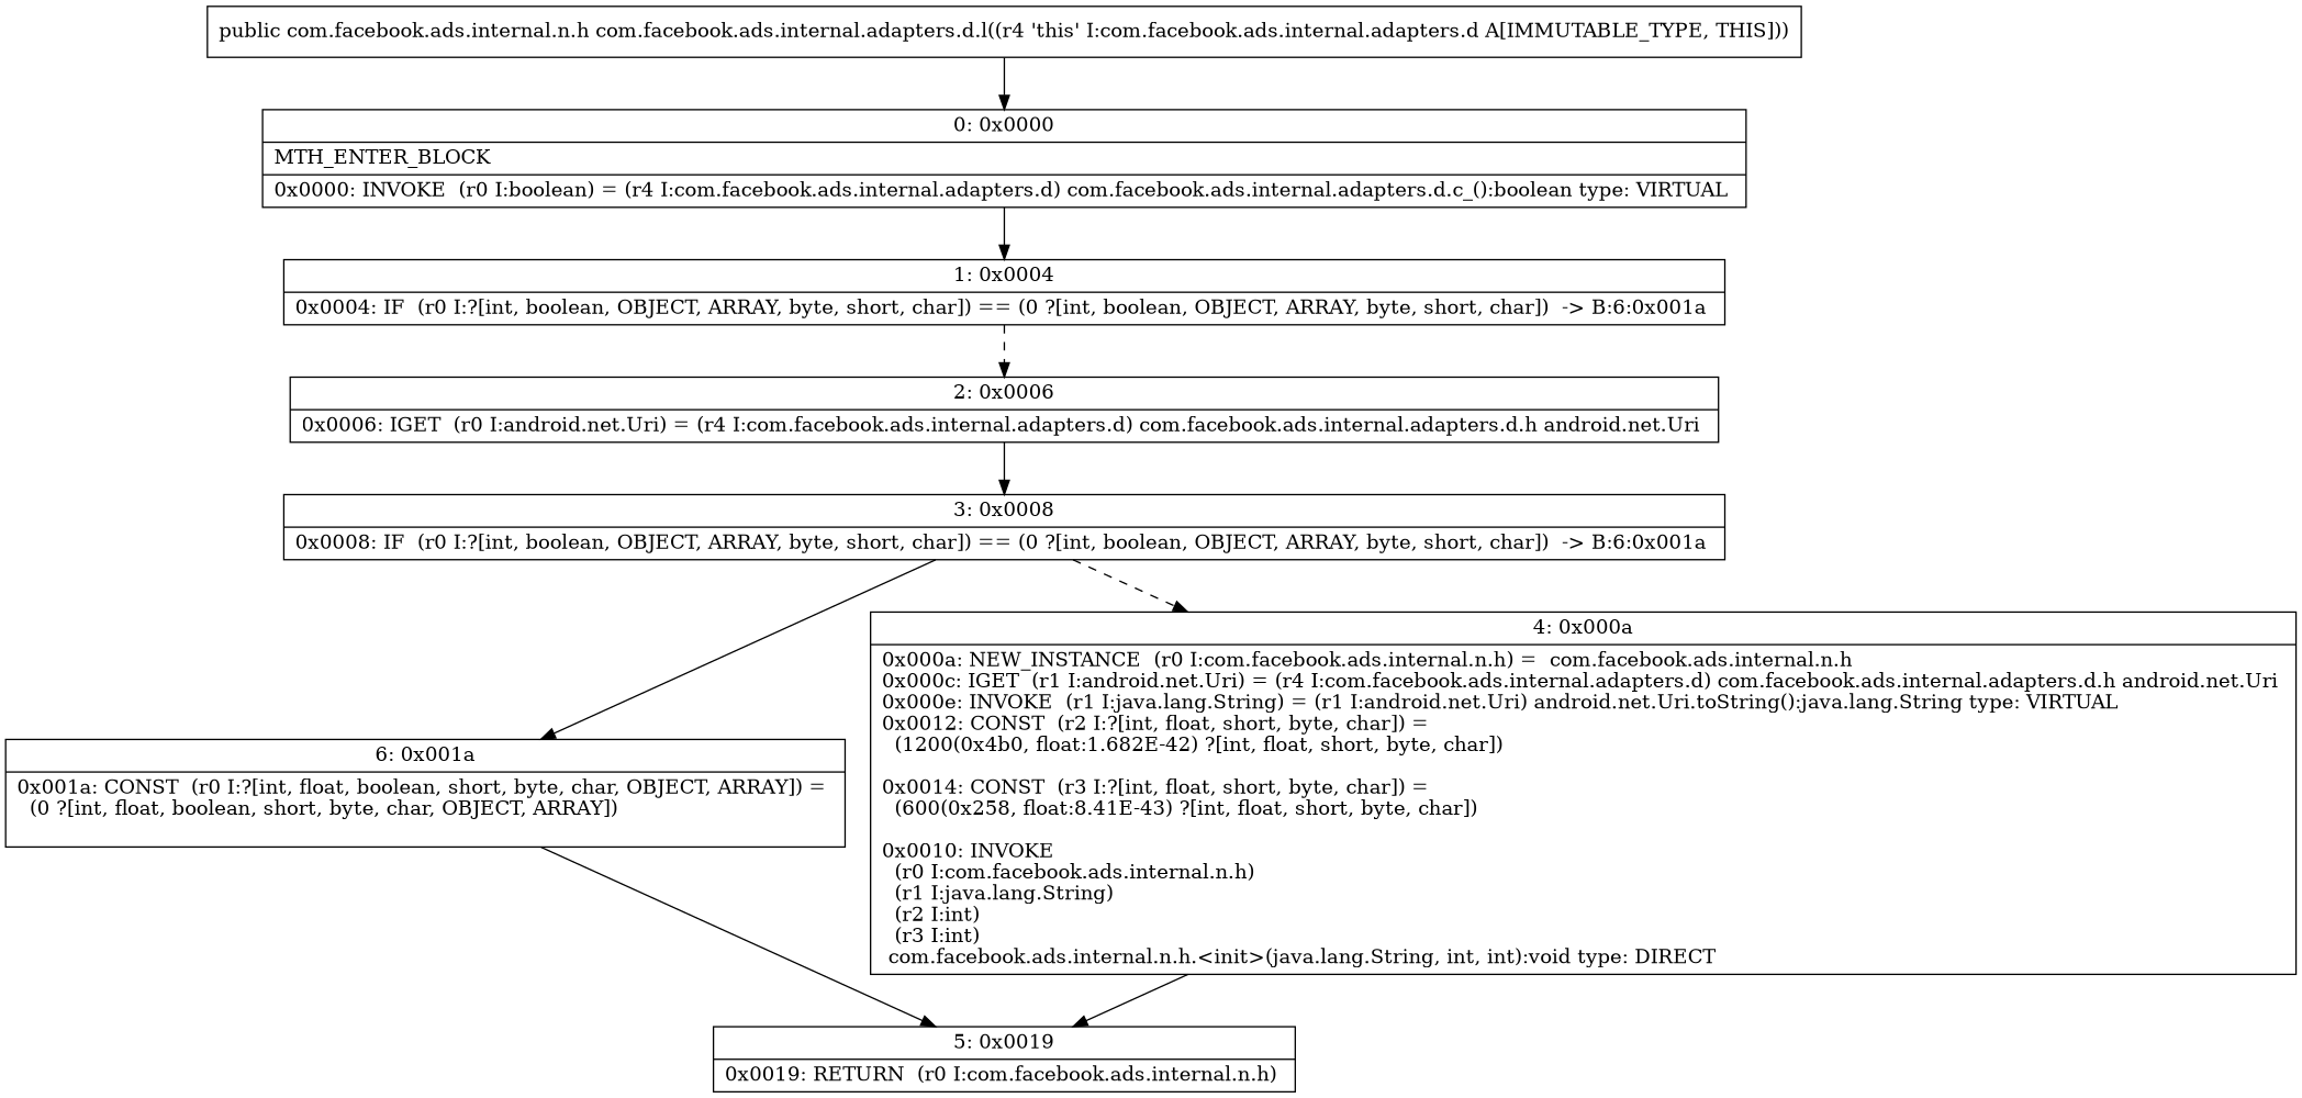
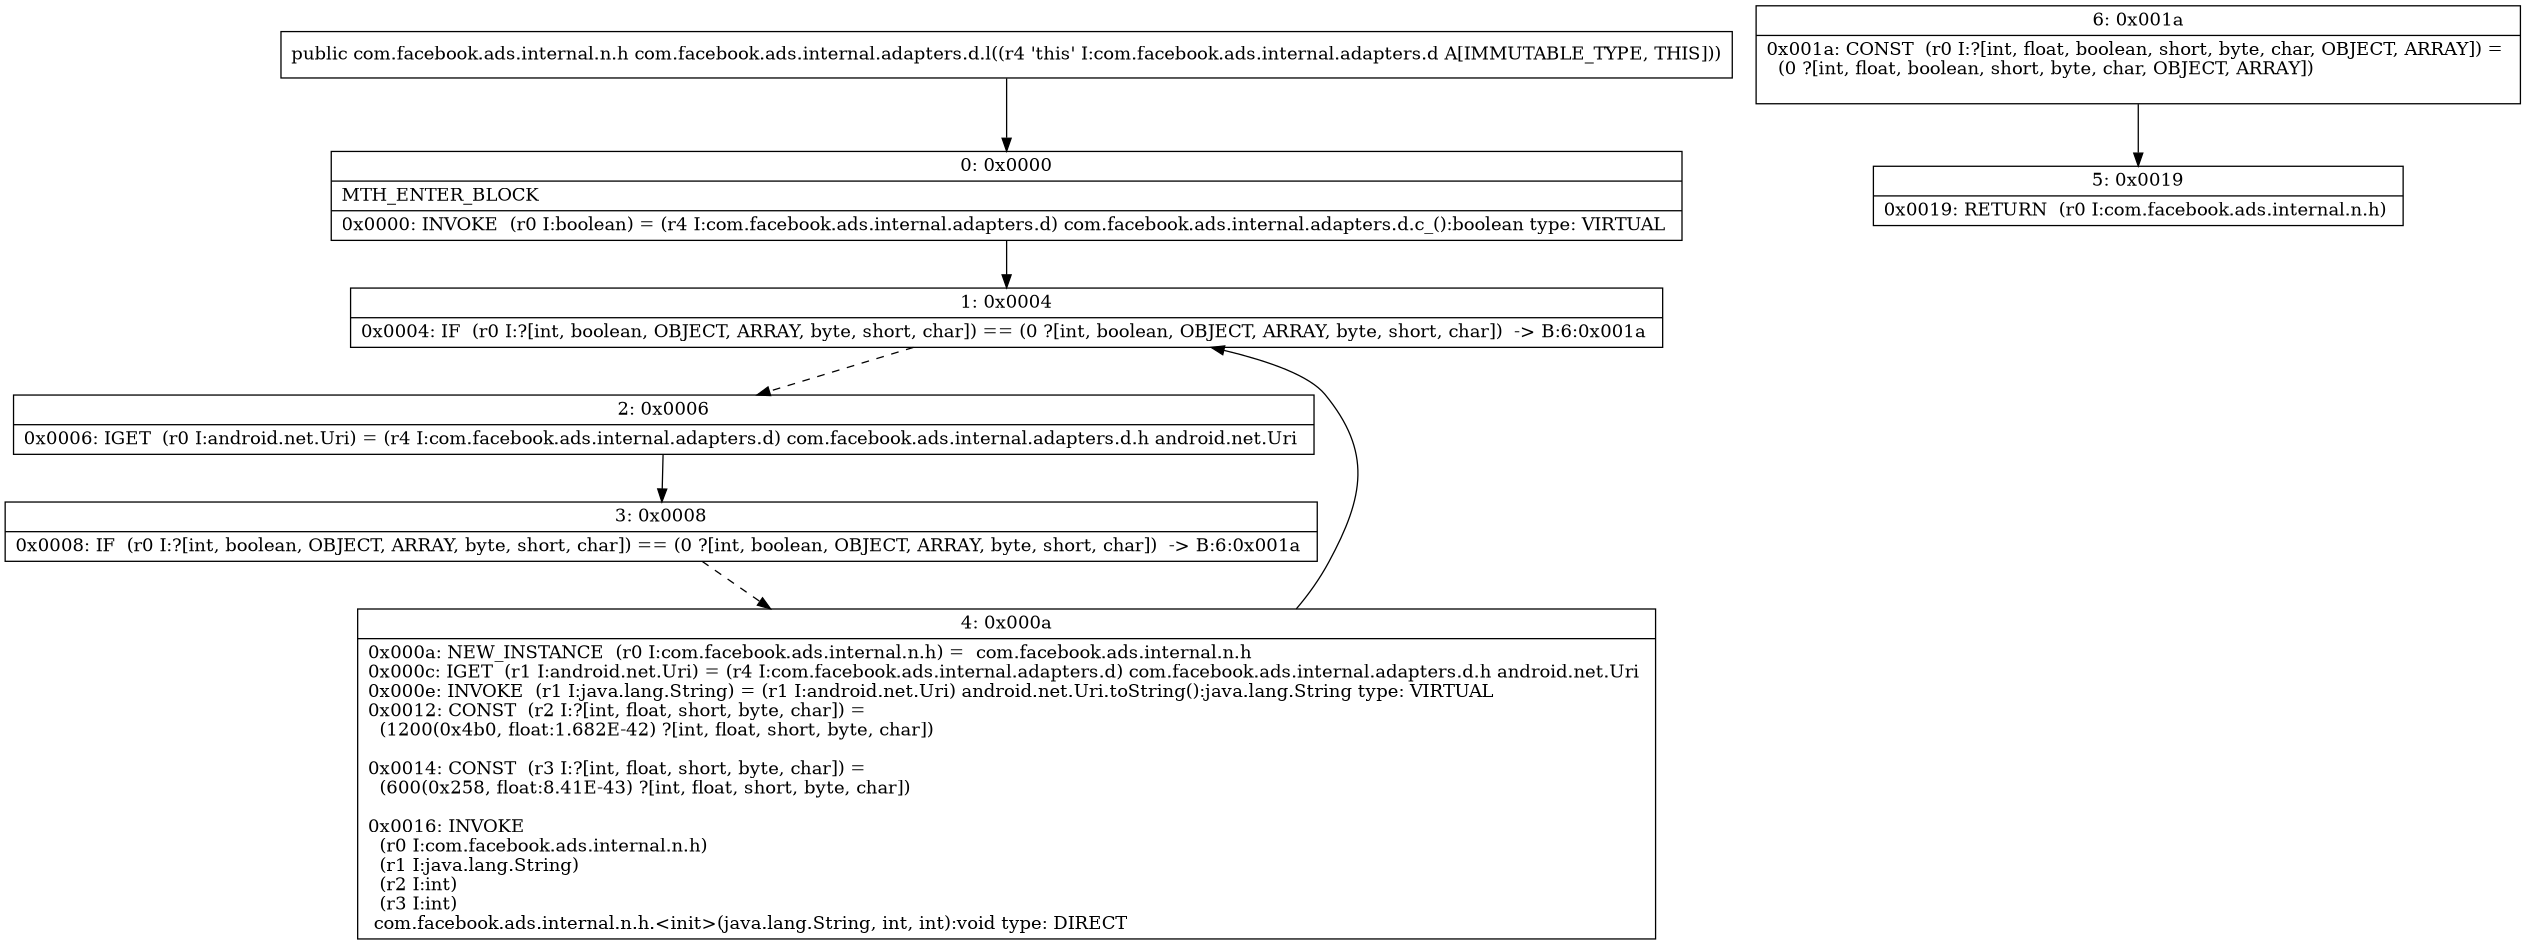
  digraph {
    node [shape=record]
    n1 [label="{0\:\ 0x0000|MTH_ENTER_BLOCK\l|0x0000: INVOKE  (r0 I:boolean) = (r4 I:com.facebook.ads.internal.adapters.d) com.facebook.ads.internal.adapters.d.c_():boolean type: VIRTUAL \l}"]
    n2 [label="{1\:\ 0x0004|0x0004: IF  (r0 I:?[int, boolean, OBJECT, ARRAY, byte, short, char]) == (0 ?[int, boolean, OBJECT, ARRAY, byte, short, char])  \-\> B:6:0x001a \l}"]
    n3 [label="{2\:\ 0x0006|0x0006: IGET  (r0 I:android.net.Uri) = (r4 I:com.facebook.ads.internal.adapters.d) com.facebook.ads.internal.adapters.d.h android.net.Uri \l}"]
    n4 [label="{3\:\ 0x0008|0x0008: IF  (r0 I:?[int, boolean, OBJECT, ARRAY, byte, short, char]) == (0 ?[int, boolean, OBJECT, ARRAY, byte, short, char])  \-\> B:6:0x001a \l}"]
    n5 [label="{6\:\ 0x001a|0x001a: CONST  (r0 I:?[int, float, boolean, short, byte, char, OBJECT, ARRAY]) = \l  (0 ?[int, float, boolean, short, byte, char, OBJECT, ARRAY])\l \l}"]
    n6 [label="{5\:\ 0x0019|0x0019: RETURN  (r0 I:com.facebook.ads.internal.n.h) \l}"]
-   n7 [label="{4\:\ 0x000a|0x000a: NEW_INSTANCE  (r0 I:com.facebook.ads.internal.n.h) =  com.facebook.ads.internal.n.h \l0x000c: IGET  (r1 I:android.net.Uri) = (r4 I:com.facebook.ads.internal.adapters.d) com.facebook.ads.internal.adapters.d.h android.net.Uri \l0x000e: INVOKE  (r1 I:java.lang.String) = (r1 I:android.net.Uri) android.net.Uri.toString():java.lang.String type: VIRTUAL \l0x0012: CONST  (r2 I:?[int, float, short, byte, char]) = \l  (1200(0x4b0, float:1.682E\-42) ?[int, float, short, byte, char])\l \l0x0014: CONST  (r3 I:?[int, float, short, byte, char]) = \l  (600(0x258, float:8.41E\-43) ?[int, float, short, byte, char])\l \l0x0010: INVOKE  \l  (r0 I:com.facebook.ads.internal.n.h)\l  (r1 I:java.lang.String)\l  (r2 I:int)\l  (r3 I:int)\l com.facebook.ads.internal.n.h.\<init\>(java.lang.String, int, int):void type: DIRECT \l}"]
+   n7 [label="{4\:\ 0x000a|0x000a: NEW_INSTANCE  (r0 I:com.facebook.ads.internal.n.h) =  com.facebook.ads.internal.n.h \l0x000c: IGET  (r1 I:android.net.Uri) = (r4 I:com.facebook.ads.internal.adapters.d) com.facebook.ads.internal.adapters.d.h android.net.Uri \l0x000e: INVOKE  (r1 I:java.lang.String) = (r1 I:android.net.Uri) android.net.Uri.toString():java.lang.String type: VIRTUAL \l0x0012: CONST  (r2 I:?[int, float, short, byte, char]) = \l  (1200(0x4b0, float:1.682E\-42) ?[int, float, short, byte, char])\l \l0x0014: CONST  (r3 I:?[int, float, short, byte, char]) = \l  (600(0x258, float:8.41E\-43) ?[int, float, short, byte, char])\l \l0x0016: INVOKE  \l  (r0 I:com.facebook.ads.internal.n.h)\l  (r1 I:java.lang.String)\l  (r2 I:int)\l  (r3 I:int)\l com.facebook.ads.internal.n.h.\<init\>(java.lang.String, int, int):void type: DIRECT \l}"]
    n8 [label="{public com.facebook.ads.internal.n.h com.facebook.ads.internal.adapters.d.l((r4 'this' I:com.facebook.ads.internal.adapters.d A[IMMUTABLE_TYPE, THIS])) }"]
    n1 -> n2
    n2 -> n3 [style=dashed]
    n3 -> n4
-   n4 -> n5
    n4 -> n7 [style=dashed]
    n5 -> n6
-   n7 -> n6
+   n7 -> n2
    n8 -> n1
  }
